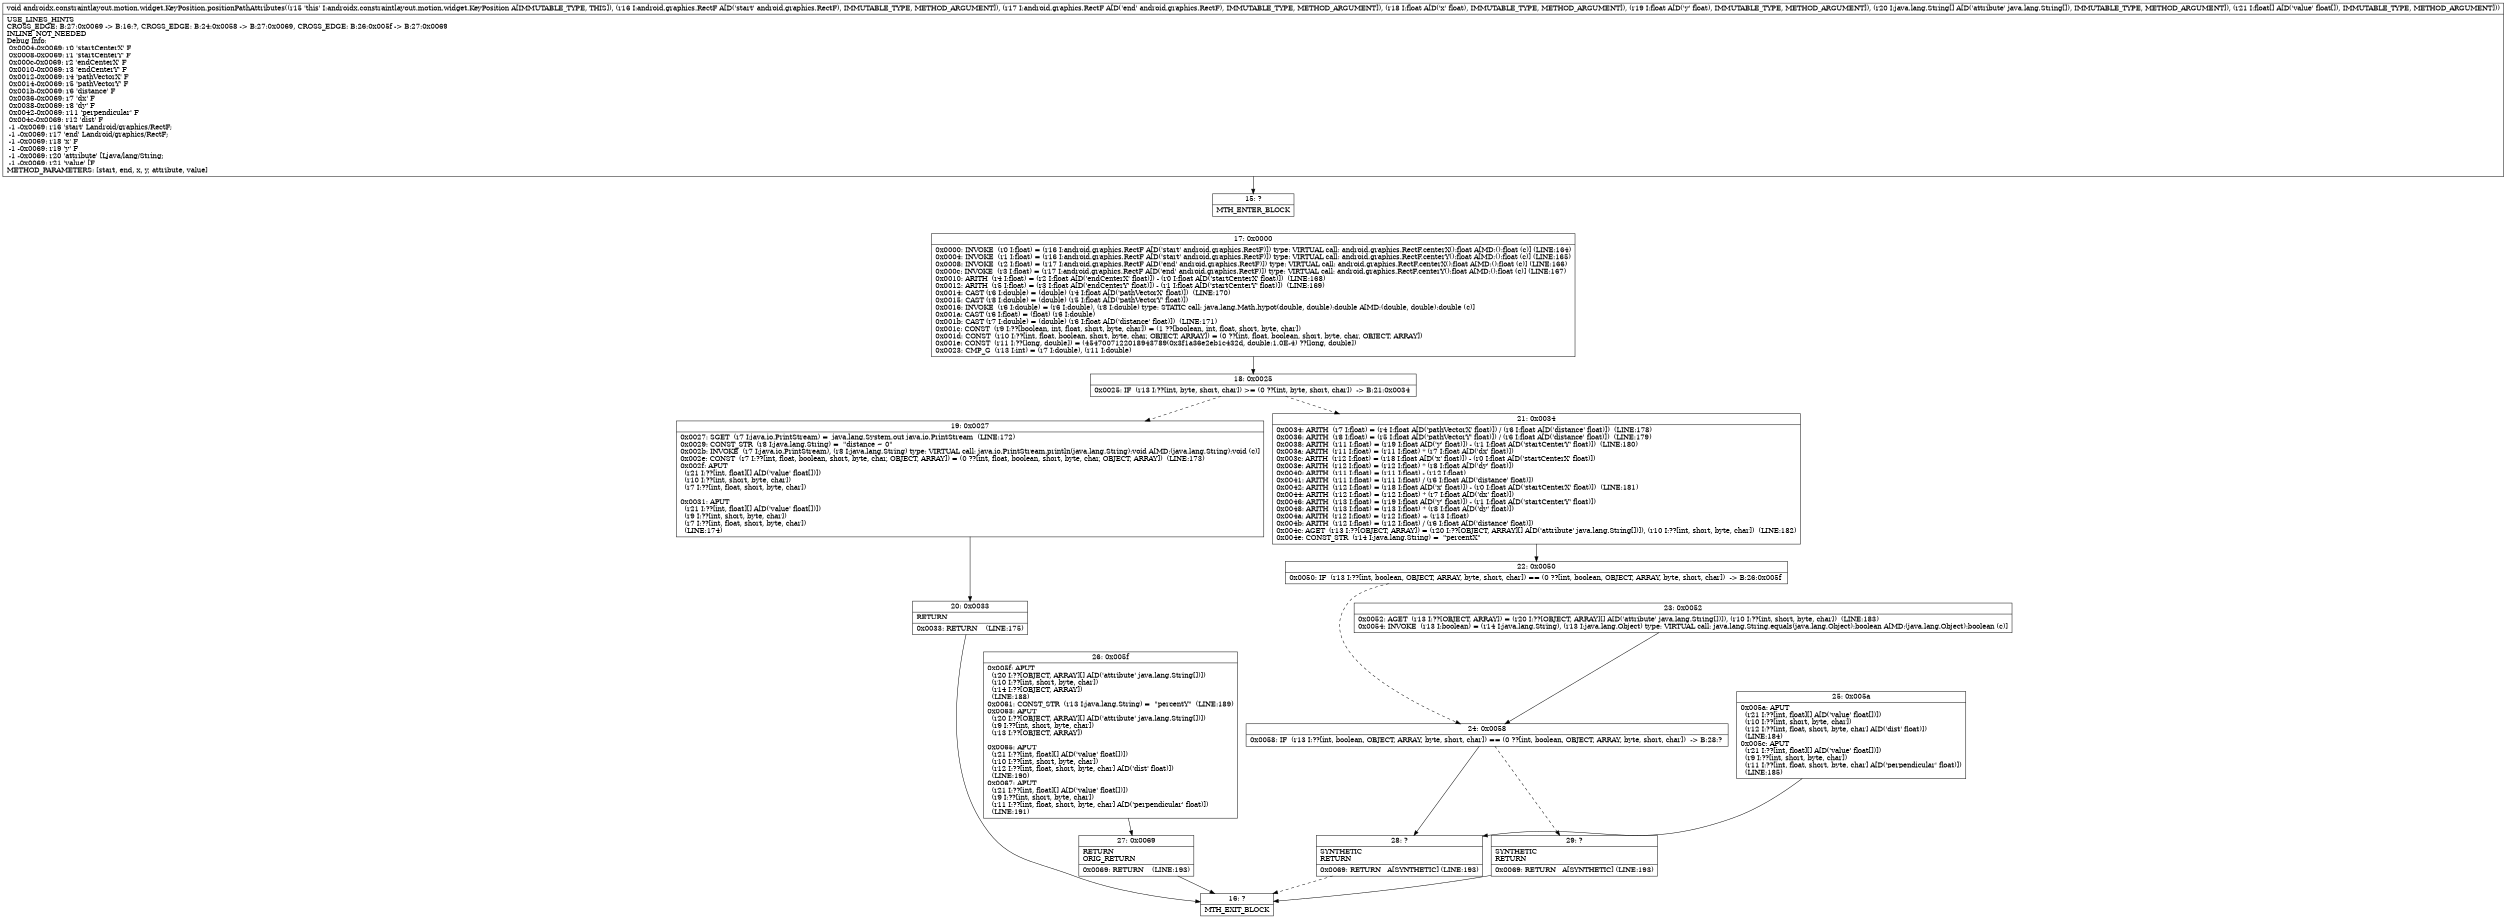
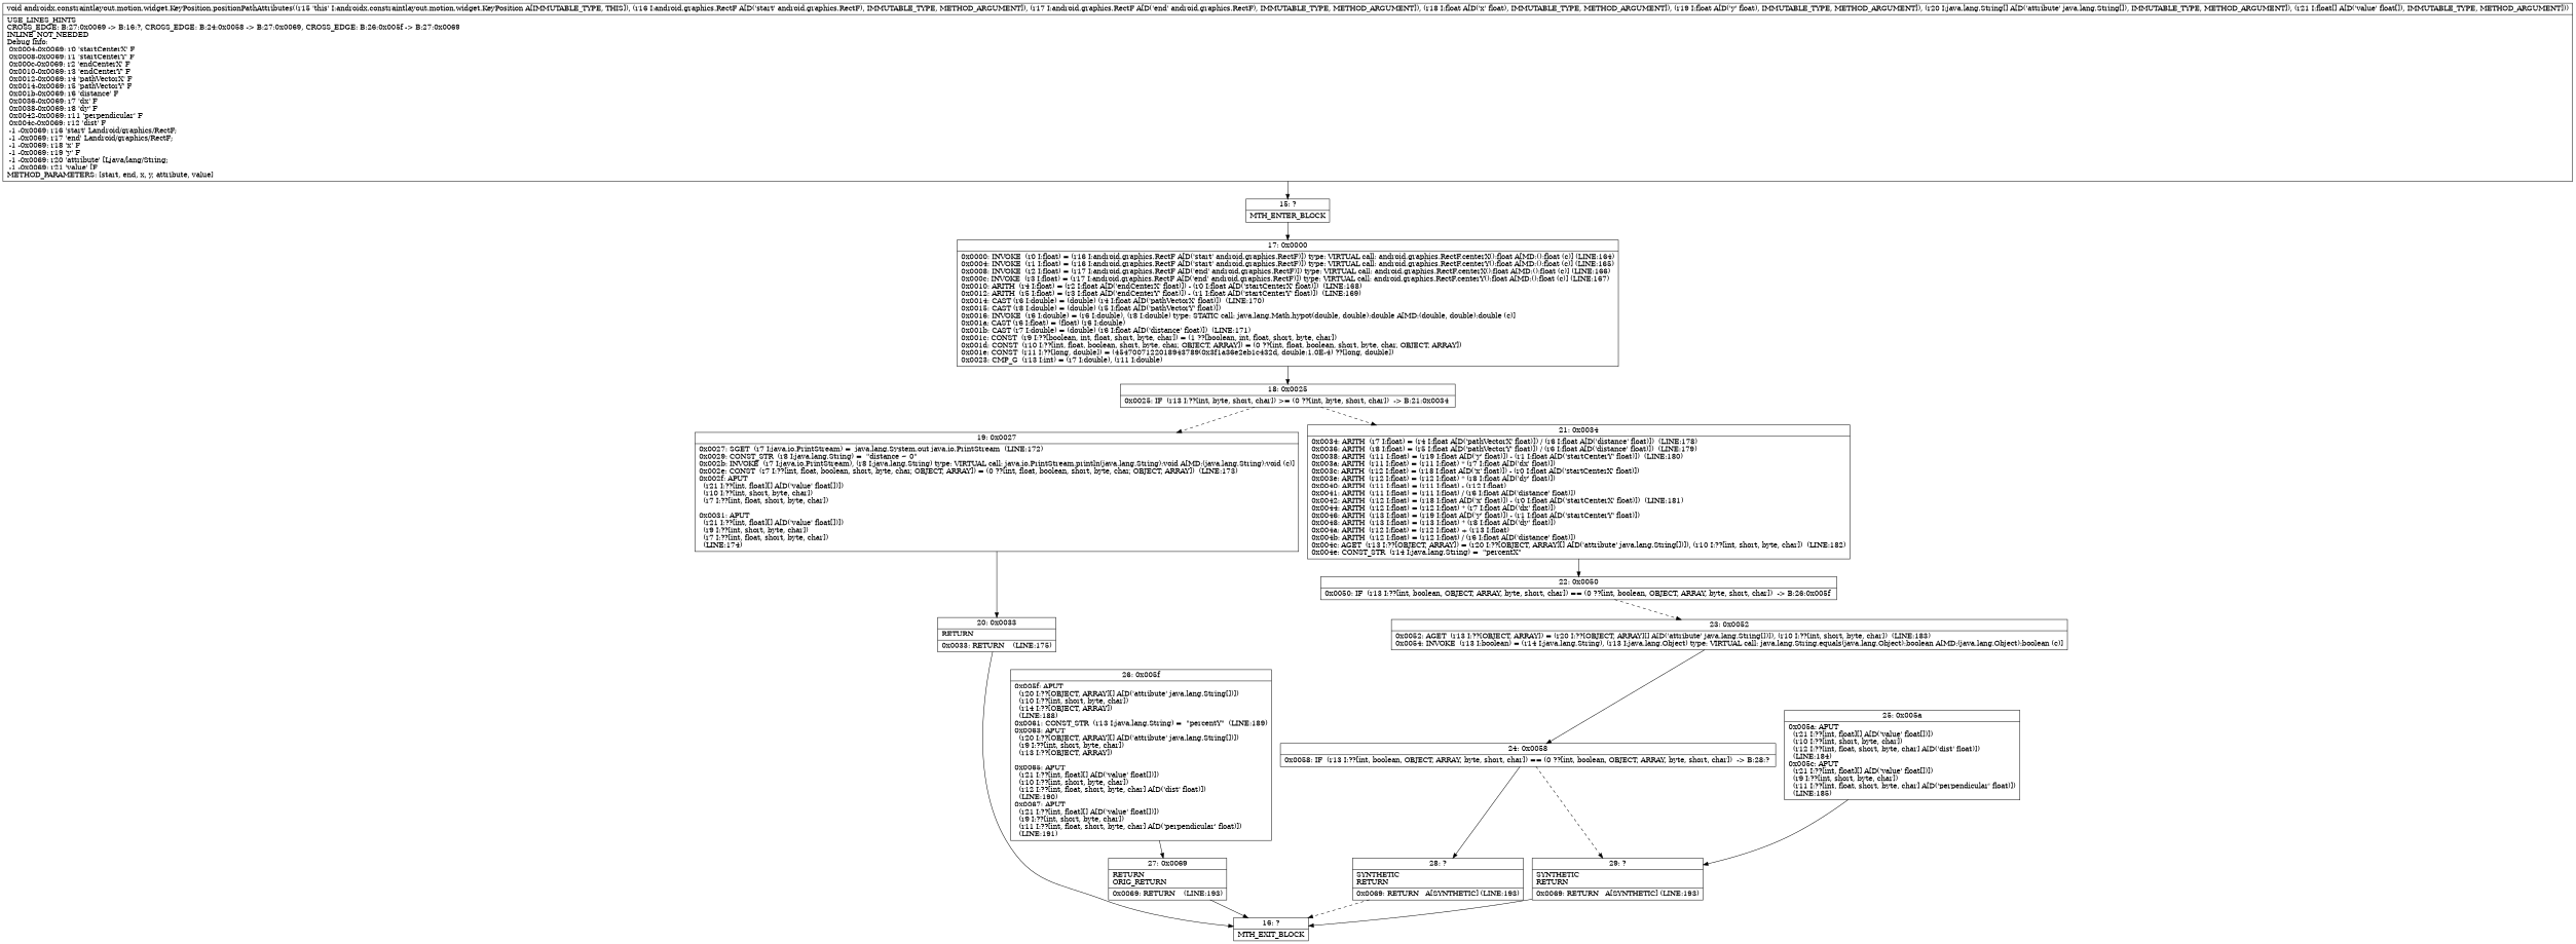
  digraph {
    node [shape=record]
    n1 [label="{15\:\ ?|MTH_ENTER_BLOCK\l}"]
    n2 [label="{17\:\ 0x0000|0x0000: INVOKE  (r0 I:float) = (r16 I:android.graphics.RectF A[D('start' android.graphics.RectF)]) type: VIRTUAL call: android.graphics.RectF.centerX():float A[MD:():float (c)] (LINE:164)\l0x0004: INVOKE  (r1 I:float) = (r16 I:android.graphics.RectF A[D('start' android.graphics.RectF)]) type: VIRTUAL call: android.graphics.RectF.centerY():float A[MD:():float (c)] (LINE:165)\l0x0008: INVOKE  (r2 I:float) = (r17 I:android.graphics.RectF A[D('end' android.graphics.RectF)]) type: VIRTUAL call: android.graphics.RectF.centerX():float A[MD:():float (c)] (LINE:166)\l0x000c: INVOKE  (r3 I:float) = (r17 I:android.graphics.RectF A[D('end' android.graphics.RectF)]) type: VIRTUAL call: android.graphics.RectF.centerY():float A[MD:():float (c)] (LINE:167)\l0x0010: ARITH  (r4 I:float) = (r2 I:float A[D('endCenterX' float)]) \- (r0 I:float A[D('startCenterX' float)])  (LINE:168)\l0x0012: ARITH  (r5 I:float) = (r3 I:float A[D('endCenterY' float)]) \- (r1 I:float A[D('startCenterY' float)])  (LINE:169)\l0x0014: CAST (r6 I:double) = (double) (r4 I:float A[D('pathVectorX' float)])  (LINE:170)\l0x0015: CAST (r8 I:double) = (double) (r5 I:float A[D('pathVectorY' float)]) \l0x0016: INVOKE  (r6 I:double) = (r6 I:double), (r8 I:double) type: STATIC call: java.lang.Math.hypot(double, double):double A[MD:(double, double):double (c)]\l0x001a: CAST (r6 I:float) = (float) (r6 I:double) \l0x001b: CAST (r7 I:double) = (double) (r6 I:float A[D('distance' float)])  (LINE:171)\l0x001c: CONST  (r9 I:??[boolean, int, float, short, byte, char]) = (1 ??[boolean, int, float, short, byte, char]) \l0x001d: CONST  (r10 I:??[int, float, boolean, short, byte, char, OBJECT, ARRAY]) = (0 ??[int, float, boolean, short, byte, char, OBJECT, ARRAY]) \l0x001e: CONST  (r11 I:??[long, double]) = (4547007122018943789(0x3f1a36e2eb1c432d, double:1.0E\-4) ??[long, double]) \l0x0023: CMP_G  (r13 I:int) = (r7 I:double), (r11 I:double) \l}"]
    n3 [label="{18\:\ 0x0025|0x0025: IF  (r13 I:??[int, byte, short, char]) \>= (0 ??[int, byte, short, char])  \-\> B:21:0x0034 \l}"]
    n4 [label="{19\:\ 0x0027|0x0027: SGET  (r7 I:java.io.PrintStream) =  java.lang.System.out java.io.PrintStream  (LINE:172)\l0x0029: CONST_STR  (r8 I:java.lang.String) =  \"distance ~ 0\" \l0x002b: INVOKE  (r7 I:java.io.PrintStream), (r8 I:java.lang.String) type: VIRTUAL call: java.io.PrintStream.println(java.lang.String):void A[MD:(java.lang.String):void (c)]\l0x002e: CONST  (r7 I:??[int, float, boolean, short, byte, char, OBJECT, ARRAY]) = (0 ??[int, float, boolean, short, byte, char, OBJECT, ARRAY])  (LINE:173)\l0x002f: APUT  \l  (r21 I:??[int, float][] A[D('value' float[])])\l  (r10 I:??[int, short, byte, char])\l  (r7 I:??[int, float, short, byte, char])\l \l0x0031: APUT  \l  (r21 I:??[int, float][] A[D('value' float[])])\l  (r9 I:??[int, short, byte, char])\l  (r7 I:??[int, float, short, byte, char])\l  (LINE:174)\l}"]
    n5 [label="{21\:\ 0x0034|0x0034: ARITH  (r7 I:float) = (r4 I:float A[D('pathVectorX' float)]) \/ (r6 I:float A[D('distance' float)])  (LINE:178)\l0x0036: ARITH  (r8 I:float) = (r5 I:float A[D('pathVectorY' float)]) \/ (r6 I:float A[D('distance' float)])  (LINE:179)\l0x0038: ARITH  (r11 I:float) = (r19 I:float A[D('y' float)]) \- (r1 I:float A[D('startCenterY' float)])  (LINE:180)\l0x003a: ARITH  (r11 I:float) = (r11 I:float) * (r7 I:float A[D('dx' float)]) \l0x003c: ARITH  (r12 I:float) = (r18 I:float A[D('x' float)]) \- (r0 I:float A[D('startCenterX' float)]) \l0x003e: ARITH  (r12 I:float) = (r12 I:float) * (r8 I:float A[D('dy' float)]) \l0x0040: ARITH  (r11 I:float) = (r11 I:float) \- (r12 I:float) \l0x0041: ARITH  (r11 I:float) = (r11 I:float) \/ (r6 I:float A[D('distance' float)]) \l0x0042: ARITH  (r12 I:float) = (r18 I:float A[D('x' float)]) \- (r0 I:float A[D('startCenterX' float)])  (LINE:181)\l0x0044: ARITH  (r12 I:float) = (r12 I:float) * (r7 I:float A[D('dx' float)]) \l0x0046: ARITH  (r13 I:float) = (r19 I:float A[D('y' float)]) \- (r1 I:float A[D('startCenterY' float)]) \l0x0048: ARITH  (r13 I:float) = (r13 I:float) * (r8 I:float A[D('dy' float)]) \l0x004a: ARITH  (r12 I:float) = (r12 I:float) + (r13 I:float) \l0x004b: ARITH  (r12 I:float) = (r12 I:float) \/ (r6 I:float A[D('distance' float)]) \l0x004c: AGET  (r13 I:??[OBJECT, ARRAY]) = (r20 I:??[OBJECT, ARRAY][] A[D('attribute' java.lang.String[])]), (r10 I:??[int, short, byte, char])  (LINE:182)\l0x004e: CONST_STR  (r14 I:java.lang.String) =  \"percentX\" \l}"]
    n6 [label="{20\:\ 0x0033|RETURN\l|0x0033: RETURN    (LINE:175)\l}"]
    n7 [label="{22\:\ 0x0050|0x0050: IF  (r13 I:??[int, boolean, OBJECT, ARRAY, byte, short, char]) == (0 ??[int, boolean, OBJECT, ARRAY, byte, short, char])  \-\> B:26:0x005f \l}"]
    n8 [label="{16\:\ ?|MTH_EXIT_BLOCK\l}"]
    n9 [label="{23\:\ 0x0052|0x0052: AGET  (r13 I:??[OBJECT, ARRAY]) = (r20 I:??[OBJECT, ARRAY][] A[D('attribute' java.lang.String[])]), (r10 I:??[int, short, byte, char])  (LINE:183)\l0x0054: INVOKE  (r13 I:boolean) = (r14 I:java.lang.String), (r13 I:java.lang.Object) type: VIRTUAL call: java.lang.String.equals(java.lang.Object):boolean A[MD:(java.lang.Object):boolean (c)]\l}"]
    n10 [label="{24\:\ 0x0058|0x0058: IF  (r13 I:??[int, boolean, OBJECT, ARRAY, byte, short, char]) == (0 ??[int, boolean, OBJECT, ARRAY, byte, short, char])  \-\> B:28:? \l}"]
    n11 [label="{26\:\ 0x005f|0x005f: APUT  \l  (r20 I:??[OBJECT, ARRAY][] A[D('attribute' java.lang.String[])])\l  (r10 I:??[int, short, byte, char])\l  (r14 I:??[OBJECT, ARRAY])\l  (LINE:188)\l0x0061: CONST_STR  (r13 I:java.lang.String) =  \"percentY\"  (LINE:189)\l0x0063: APUT  \l  (r20 I:??[OBJECT, ARRAY][] A[D('attribute' java.lang.String[])])\l  (r9 I:??[int, short, byte, char])\l  (r13 I:??[OBJECT, ARRAY])\l \l0x0065: APUT  \l  (r21 I:??[int, float][] A[D('value' float[])])\l  (r10 I:??[int, short, byte, char])\l  (r12 I:??[int, float, short, byte, char] A[D('dist' float)])\l  (LINE:190)\l0x0067: APUT  \l  (r21 I:??[int, float][] A[D('value' float[])])\l  (r9 I:??[int, short, byte, char])\l  (r11 I:??[int, float, short, byte, char] A[D('perpendicular' float)])\l  (LINE:191)\l}"]
    n12 [label="{27\:\ 0x0069|RETURN\lORIG_RETURN\l|0x0069: RETURN    (LINE:193)\l}"]
    n13 [label="{28\:\ ?|SYNTHETIC\lRETURN\l|0x0069: RETURN   A[SYNTHETIC] (LINE:193)\l}"]
    n14 [label="{29\:\ ?|SYNTHETIC\lRETURN\l|0x0069: RETURN   A[SYNTHETIC] (LINE:193)\l}"]
    n15 [label="{25\:\ 0x005a|0x005a: APUT  \l  (r21 I:??[int, float][] A[D('value' float[])])\l  (r10 I:??[int, short, byte, char])\l  (r12 I:??[int, float, short, byte, char] A[D('dist' float)])\l  (LINE:184)\l0x005c: APUT  \l  (r21 I:??[int, float][] A[D('value' float[])])\l  (r9 I:??[int, short, byte, char])\l  (r11 I:??[int, float, short, byte, char] A[D('perpendicular' float)])\l  (LINE:185)\l}"]
    n16 [label="{void androidx.constraintlayout.motion.widget.KeyPosition.positionPathAttributes((r15 'this' I:androidx.constraintlayout.motion.widget.KeyPosition A[IMMUTABLE_TYPE, THIS]), (r16 I:android.graphics.RectF A[D('start' android.graphics.RectF), IMMUTABLE_TYPE, METHOD_ARGUMENT]), (r17 I:android.graphics.RectF A[D('end' android.graphics.RectF), IMMUTABLE_TYPE, METHOD_ARGUMENT]), (r18 I:float A[D('x' float), IMMUTABLE_TYPE, METHOD_ARGUMENT]), (r19 I:float A[D('y' float), IMMUTABLE_TYPE, METHOD_ARGUMENT]), (r20 I:java.lang.String[] A[D('attribute' java.lang.String[]), IMMUTABLE_TYPE, METHOD_ARGUMENT]), (r21 I:float[] A[D('value' float[]), IMMUTABLE_TYPE, METHOD_ARGUMENT]))  | USE_LINES_HINTS\lCROSS_EDGE: B:27:0x0069 \-\> B:16:?, CROSS_EDGE: B:24:0x0058 \-\> B:27:0x0069, CROSS_EDGE: B:26:0x005f \-\> B:27:0x0069\lINLINE_NOT_NEEDED\lDebug Info:\l  0x0004\-0x0069: r0 'startCenterX' F\l  0x0008\-0x0069: r1 'startCenterY' F\l  0x000c\-0x0069: r2 'endCenterX' F\l  0x0010\-0x0069: r3 'endCenterY' F\l  0x0012\-0x0069: r4 'pathVectorX' F\l  0x0014\-0x0069: r5 'pathVectorY' F\l  0x001b\-0x0069: r6 'distance' F\l  0x0036\-0x0069: r7 'dx' F\l  0x0038\-0x0069: r8 'dy' F\l  0x0042\-0x0069: r11 'perpendicular' F\l  0x004c\-0x0069: r12 'dist' F\l  \-1 \-0x0069: r16 'start' Landroid\/graphics\/RectF;\l  \-1 \-0x0069: r17 'end' Landroid\/graphics\/RectF;\l  \-1 \-0x0069: r18 'x' F\l  \-1 \-0x0069: r19 'y' F\l  \-1 \-0x0069: r20 'attribute' [Ljava\/lang\/String;\l  \-1 \-0x0069: r21 'value' [F\lMETHOD_PARAMETERS: [start, end, x, y, attribute, value]\l}"]
+   n1 -> n2
    n2 -> n3
    n3 -> n4 [style=dashed]
    n3 -> n5 [style=dashed]
    n4 -> n6
    n5 -> n7
    n6 -> n8
-   n7 -> n10 [style=dashed]
+   n7 -> n9 [style=dashed]
    n9 -> n10
    n10 -> n13
    n10 -> n14 [style=dashed]
    n11 -> n12
    n12 -> n8
    n13 -> n8 [style=dashed]
    n14 -> n8
-   n15 -> n13
+   n15 -> n14
    n16 -> n1
  }
